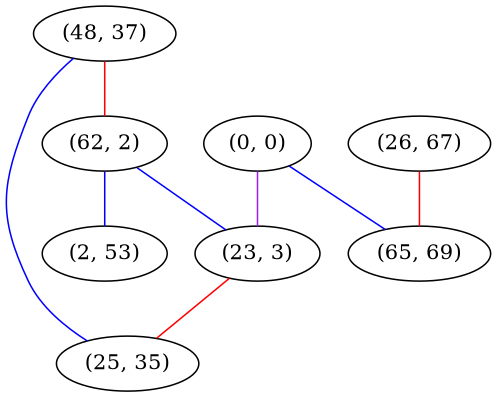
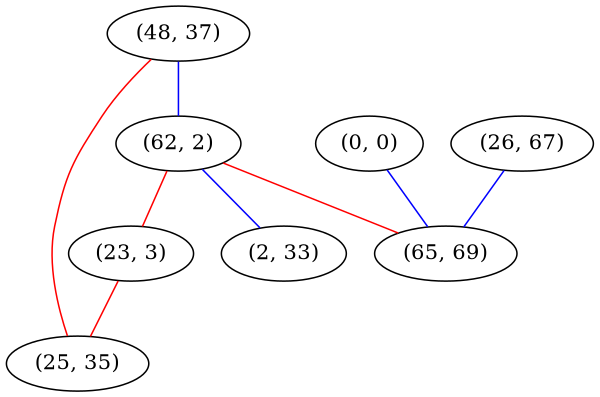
  graph {
    edge [color=blue weight=3]
    n1 [label="(23, 3)"]
    "(0, 0)"
    "(65, 69)"
    "(25, 35)"
    "(48, 37)"
    "(62, 2)"
-   "(2, 33)" [label="(2, 53)"]
+   "(2, 33)"
    "(26, 67)"
    n1 -- "(25, 35)" [color=red weight=1]
-   "(0, 0)" -- n1 [color=purple weight=4]
    "(0, 0)" -- "(65, 69)"
-   "(48, 37)" -- "(25, 35)" [weight=1]
-   "(48, 37)" -- "(62, 2)" [color=red]
-   "(62, 2)" -- n1
+   "(48, 37)" -- "(25, 35)" [color=red weight=1]
+   "(48, 37)" -- "(62, 2)"
+   "(62, 2)" -- n1 [color=red]
+   "(62, 2)" -- "(65, 69)" [color=red weight=1]
    "(62, 2)" -- "(2, 33)"
-   "(26, 67)" -- "(65, 69)" [color=red]
+   "(26, 67)" -- "(65, 69)"
  }
